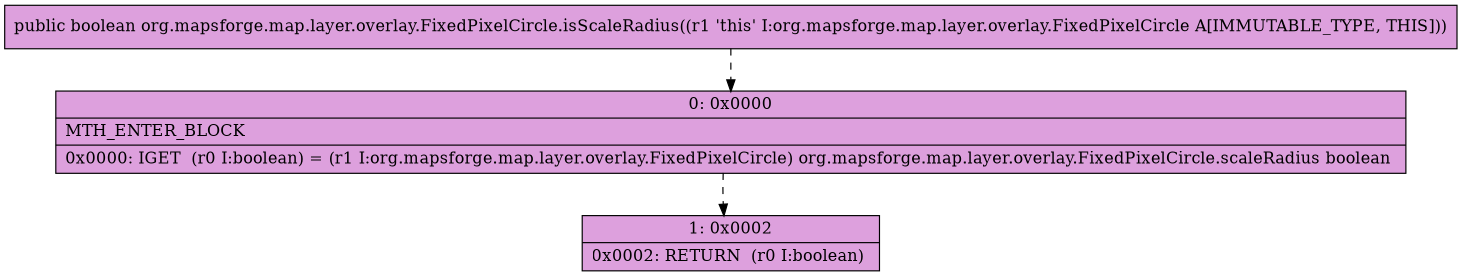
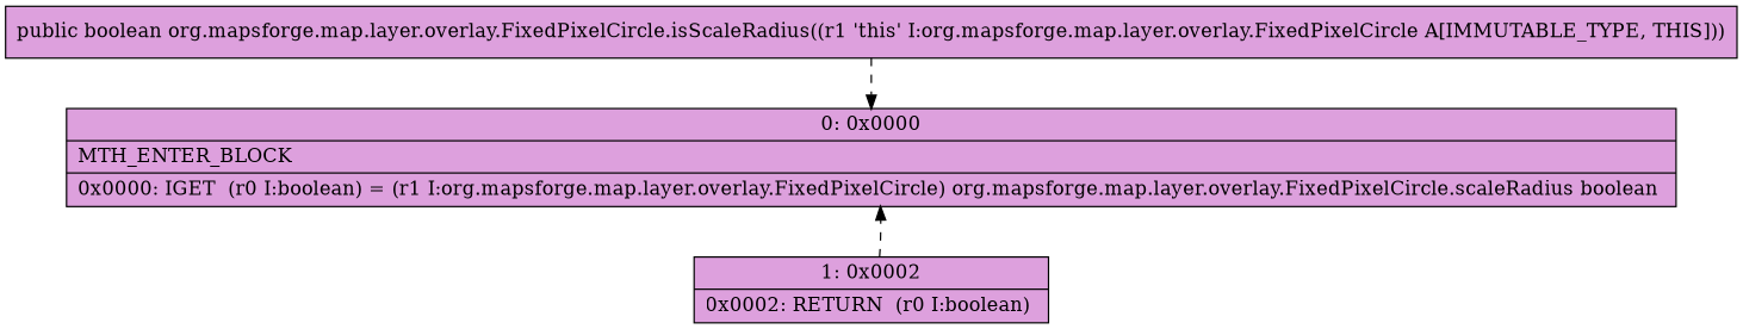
  digraph {
    node [shape=record style=filled fillcolor=plum]
    edge [style=dashed]
    n1 [label="{0\:\ 0x0000|MTH_ENTER_BLOCK\l|0x0000: IGET  (r0 I:boolean) = (r1 I:org.mapsforge.map.layer.overlay.FixedPixelCircle) org.mapsforge.map.layer.overlay.FixedPixelCircle.scaleRadius boolean \l}"]
    n2 [label="{1\:\ 0x0002|0x0002: RETURN  (r0 I:boolean) \l}"]
    n3 [label="{public boolean org.mapsforge.map.layer.overlay.FixedPixelCircle.isScaleRadius((r1 'this' I:org.mapsforge.map.layer.overlay.FixedPixelCircle A[IMMUTABLE_TYPE, THIS])) }"]
-   n1 -> n2
+   n2 -> n1
    n3 -> n1
  }
